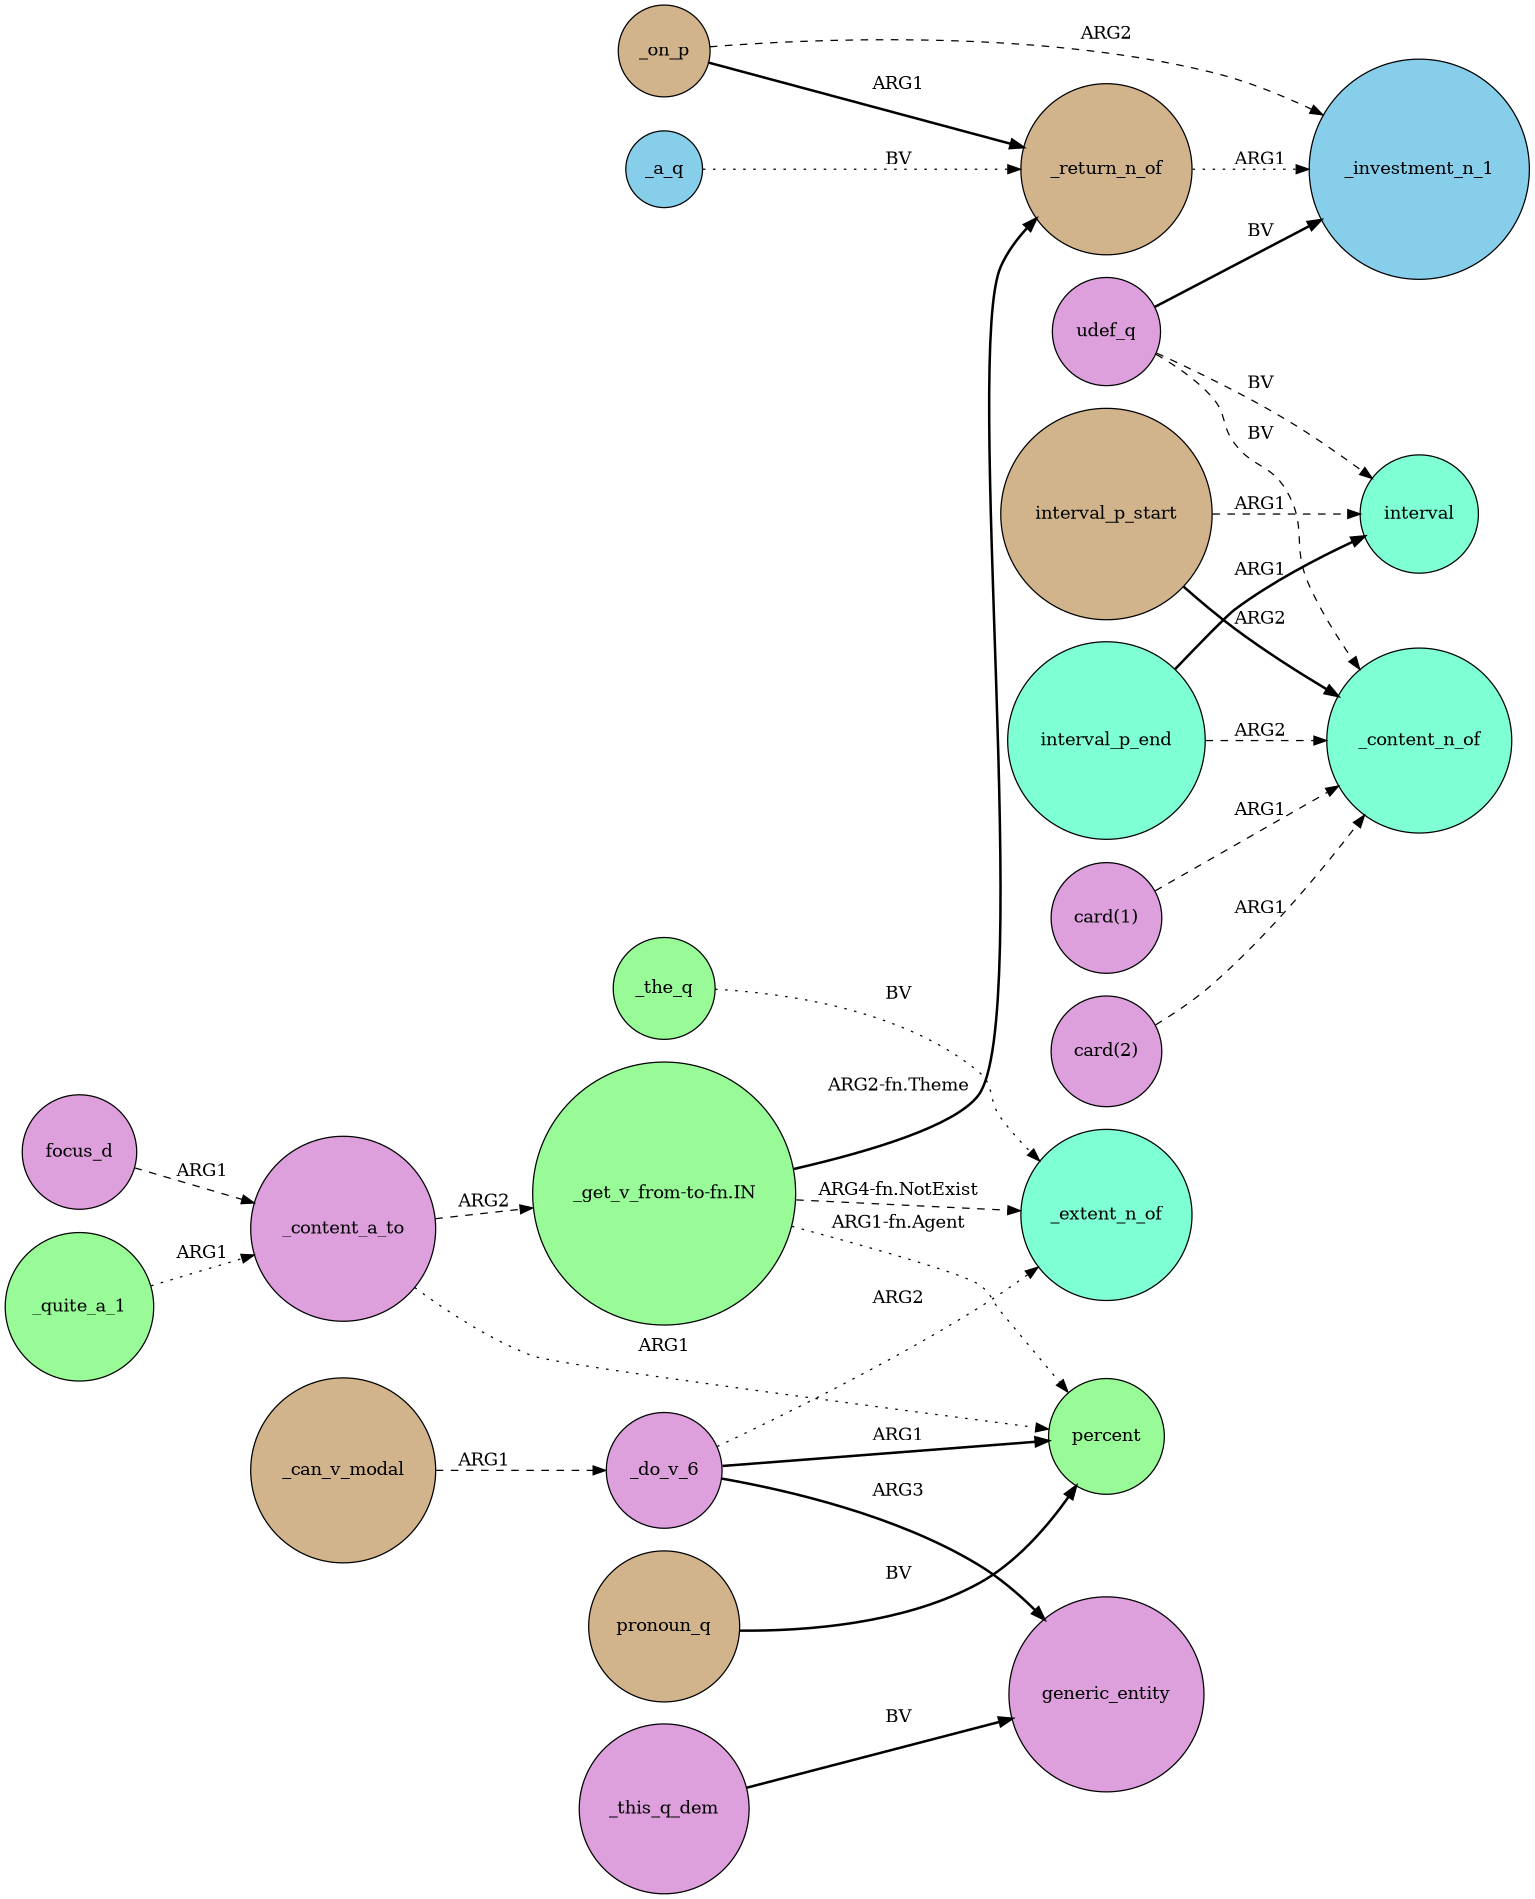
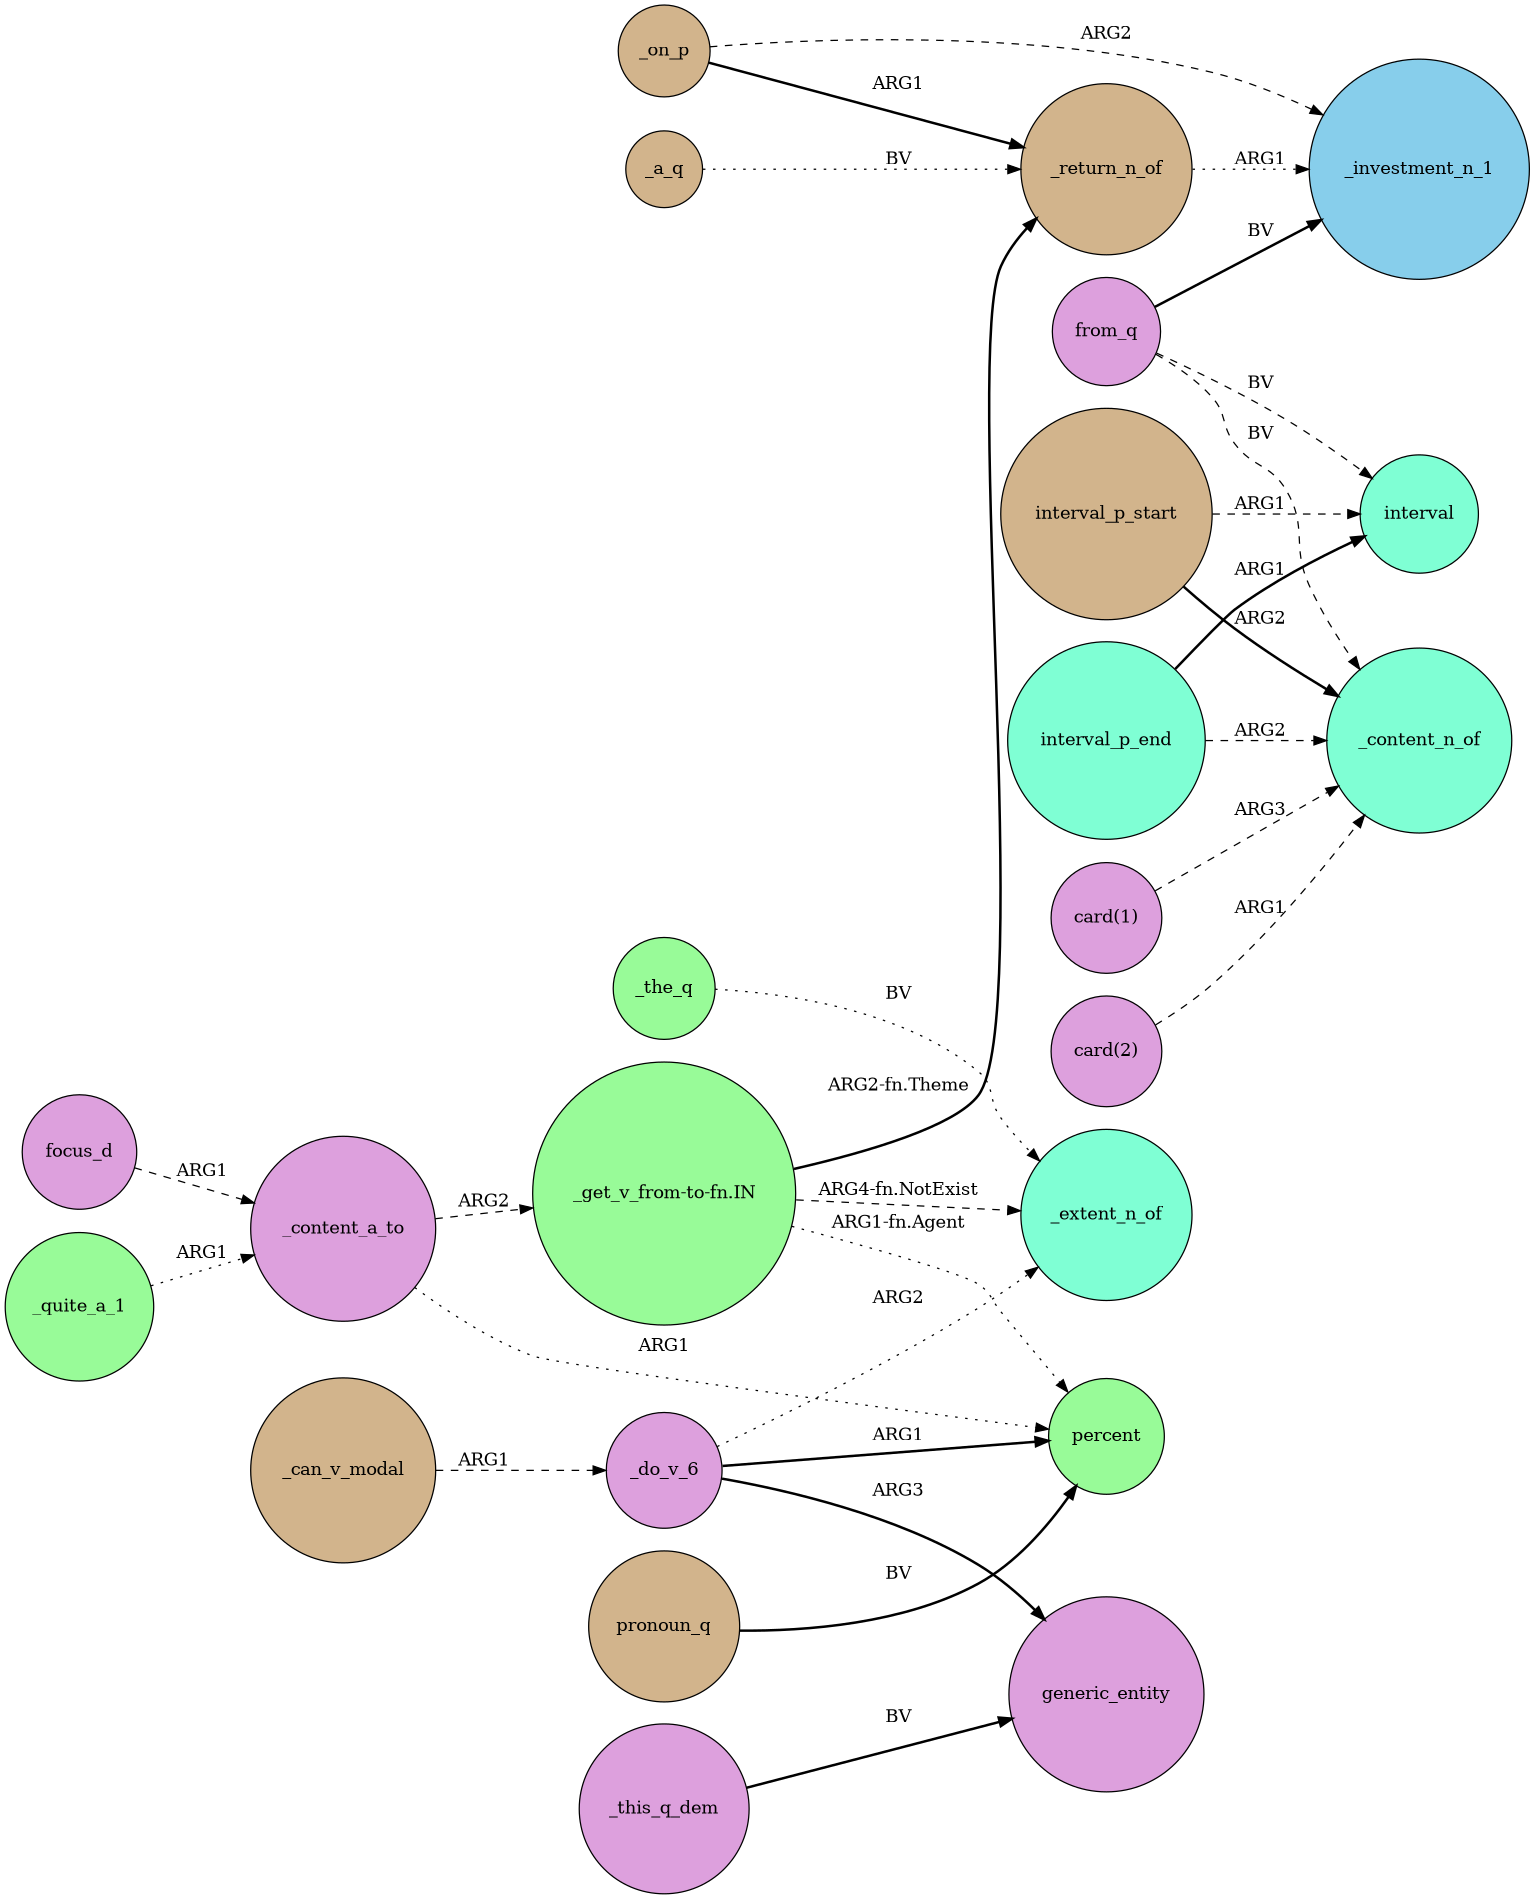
  digraph {
    fontname="DejaVu Serif"
    rankdir=LR
    node [fillcolor=plum fontname="DejaVu Serif" shape=circle style=filled]
    edge [fontname="DejaVu Serif" style=dashed]
    "_get_v_from-to-fn.IN" [fillcolor=palegreen]
    _return_n_of [fillcolor=tan]
    _extent_n_of [fillcolor=aquamarine]
    n4 [fillcolor=palegreen label=percent]
    _investment_n_1 [fillcolor=skyblue]
    interval [fillcolor=aquamarine]
    n7 [fillcolor=aquamarine label=_content_n_of]
    "card(1)"
    focus_d
    _content_a_to
    interval_p_start [fillcolor=tan]
    _on_p [fillcolor=tan]
    "card(2)"
    n14 [label=_do_v_6]
    generic_entity
    interval_p_end [fillcolor=aquamarine]
-   _a_q [fillcolor=skyblue]
+   _a_q [fillcolor=tan]
    _quite_a_1 [fillcolor=palegreen]
    pronoun_q [fillcolor=tan]
    _this_q_dem
    _can_v_modal [fillcolor=tan]
-   udef_q
+   udef_q [label=from_q]
    _the_q [fillcolor=palegreen]
    "_get_v_from-to-fn.IN" -> _return_n_of [label="ARG2-fn.Theme" style=bold]
    "_get_v_from-to-fn.IN" -> _extent_n_of [label="ARG4-fn.NotExist"]
    "_get_v_from-to-fn.IN" -> n4 [label="ARG1-fn.Agent" style=dotted]
    _return_n_of -> _investment_n_1 [label=ARG1 style=dotted]
-   "card(1)" -> n7 [label=ARG1]
+   "card(1)" -> n7 [label=ARG3]
    focus_d -> _content_a_to [label=ARG1]
    _content_a_to -> "_get_v_from-to-fn.IN" [label=ARG2]
    _content_a_to -> n4 [label=ARG1 style=dotted]
    interval_p_start -> interval [label=ARG1]
    interval_p_start -> n7 [label=ARG2 style=bold]
    _on_p -> _return_n_of [label=ARG1 style=bold]
    _on_p -> _investment_n_1 [label=ARG2]
    "card(2)" -> n7 [label=ARG1]
    n14 -> _extent_n_of [label=ARG2 style=dotted]
    n14 -> n4 [label=ARG1 style=bold]
    n14 -> generic_entity [label=ARG3 style=bold]
    interval_p_end -> interval [label=ARG1 style=bold]
    interval_p_end -> n7 [label=ARG2]
    _a_q -> _return_n_of [label=BV style=dotted]
    _quite_a_1 -> _content_a_to [label=ARG1 style=dotted]
    pronoun_q -> n4 [label=BV style=bold]
    _this_q_dem -> generic_entity [label=BV style=bold]
    _can_v_modal -> n14 [label=ARG1]
    udef_q -> _investment_n_1 [label=BV style=bold]
    udef_q -> interval [label=BV]
    udef_q -> n7 [label=BV]
    _the_q -> _extent_n_of [label=BV style=dotted]
  }
